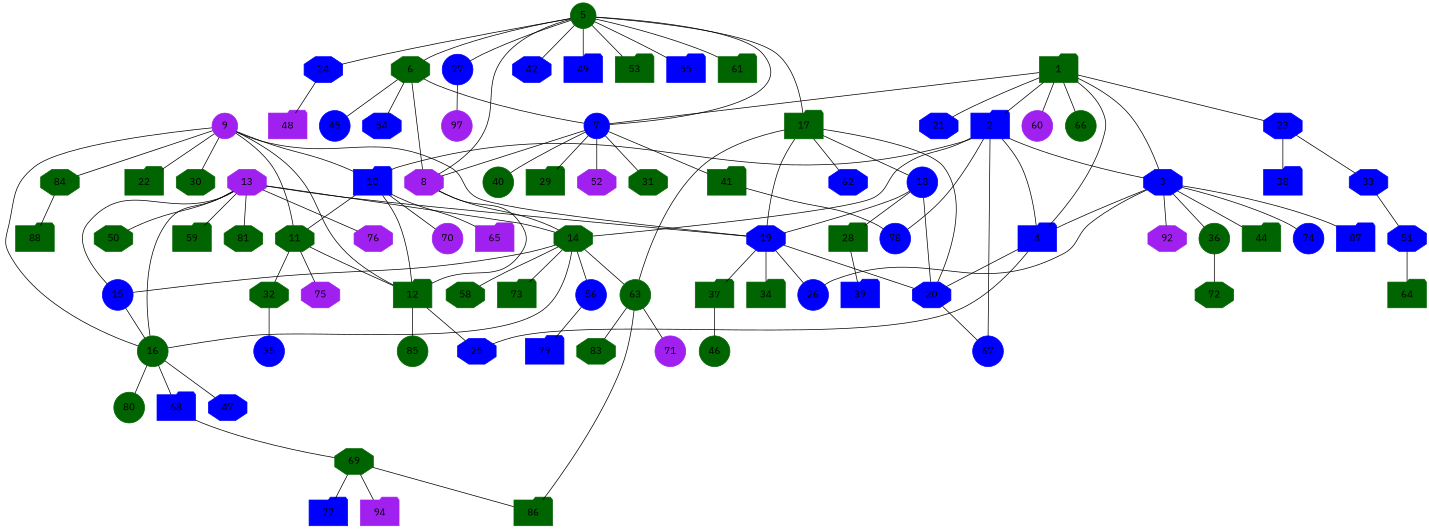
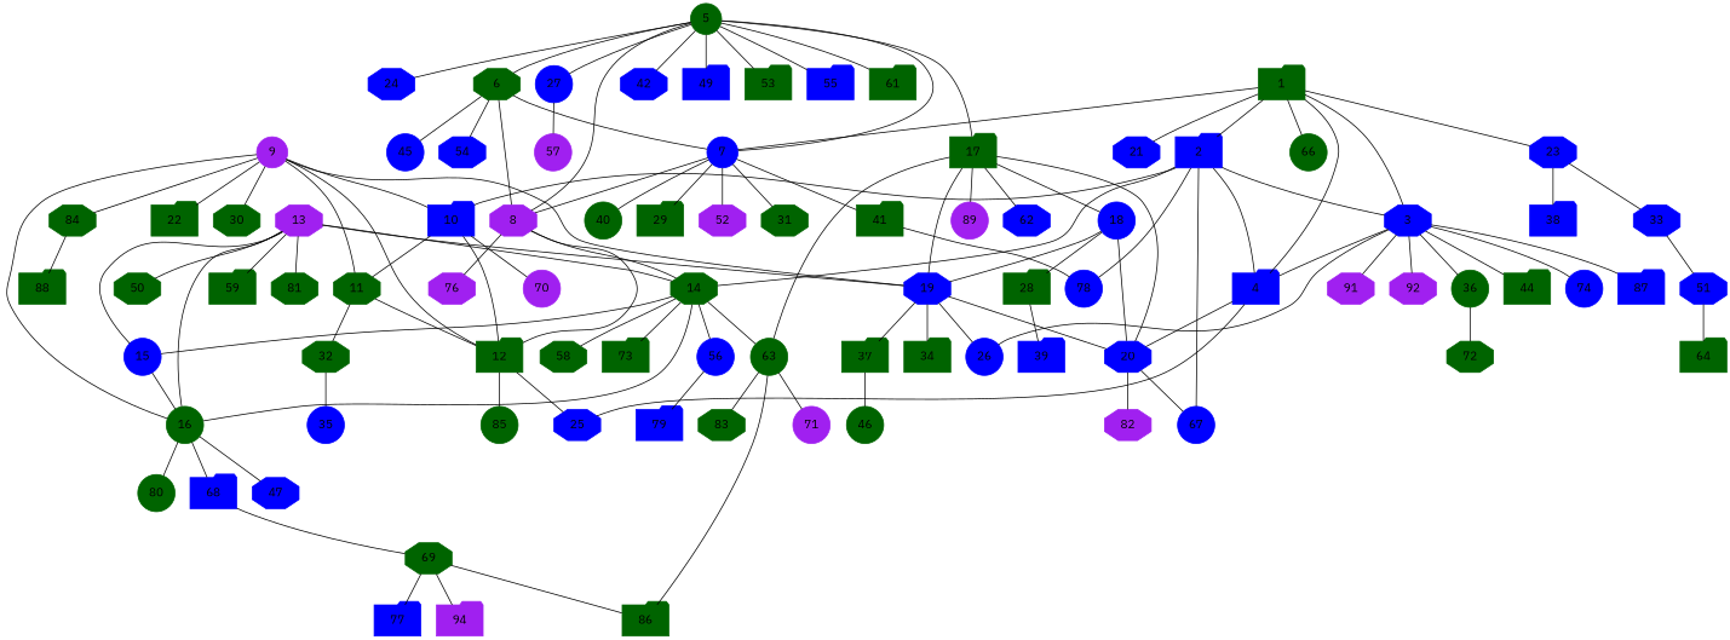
  graph {
    fontname="IBM Plex Sans"
    node [color=darkgreen fontname="IBM Plex Sans" shape=octagon style=filled]
    edge [fontname="IBM Plex Sans"]
    1 [shape=folder]
    2 [color=blue shape=folder]
    3 [color=blue]
    4 [color=blue shape=folder]
    7 [color=blue shape=circle]
    21 [color=blue]
    23 [color=blue]
-   60 [color=purple shape=circle]
    66 [shape=circle]
    10 [color=blue shape=folder]
    14
    67 [color=blue shape=circle]
    78 [color=blue shape=circle]
    26 [color=blue shape=circle]
    36 [shape=circle]
    44 [shape=folder]
    74 [color=blue shape=circle]
    87 [color=blue shape=folder]
+   91 [color=purple]
    92 [color=purple]
    20 [color=blue]
    25 [color=blue]
    8 [color=purple]
    29 [shape=folder]
    31
    40 [shape=circle]
    41 [shape=folder]
    52 [color=purple]
    33 [color=blue]
    38 [color=blue shape=folder]
    12 [shape=folder]
    11
-   65 [color=purple shape=folder]
    70 [color=purple shape=circle]
    16 [shape=circle]
    15 [color=blue shape=circle]
    56 [color=blue shape=circle]
    58
    63 [shape=circle]
    73 [shape=folder]
    72
+   82 [color=purple]
    5 [shape=circle]
    6
    17 [shape=folder]
    24 [color=blue]
    27 [color=blue shape=circle]
    42 [color=blue]
    49 [color=blue shape=folder]
    53 [shape=folder]
    55 [color=blue shape=folder]
    61 [shape=folder]
    45 [color=blue shape=circle]
    54 [color=blue]
    19 [color=blue]
    18 [color=blue shape=circle]
    62 [color=blue]
-   48 [color=purple shape=folder]
-   57 [color=purple shape=circle label=97]
+   89 [color=purple shape=circle]
+   57 [color=purple shape=circle]
    85 [shape=circle]
    9 [color=purple shape=circle]
    22 [shape=folder]
    30
    84
    32
-   75 [color=purple]
    47 [color=blue]
    68 [color=blue shape=folder]
    80 [shape=circle]
    34 [shape=folder]
    37 [shape=folder]
    88 [shape=folder]
    35 [color=blue shape=circle]
    13 [color=purple]
    50
    59 [shape=folder]
    76 [color=purple]
    81
    79 [color=blue shape=folder]
    71 [color=purple shape=circle]
    83
    86 [shape=folder]
    69
    28 [shape=folder]
    39 [color=blue shape=folder]
    46 [shape=circle]
    51 [color=blue]
    64 [shape=folder]
    77 [color=blue shape=folder]
    n91 [color=purple label=94 shape=folder]
    1 -- 2
    1 -- 3
    1 -- 4
    1 -- 7
    1 -- 21
    1 -- 23
-   1 -- 60
    1 -- 66
    2 -- 3
    2 -- 4
    2 -- 10
    2 -- 14
    2 -- 67
    2 -- 78
    3 -- 4
    3 -- 26
    3 -- 36
    3 -- 44
    3 -- 74
    3 -- 87
+   3 -- 91
    3 -- 92
    4 -- 20
    4 -- 25
    7 -- 8
    7 -- 29
    7 -- 31
    7 -- 40
    7 -- 41
    7 -- 52
    23 -- 33
    23 -- 38
    10 -- 12
    10 -- 11
-   10 -- 65
    10 -- 70
    14 -- 16
    14 -- 15
    14 -- 56
    14 -- 58
    14 -- 63
    14 -- 73
    36 -- 72
    20 -- 67
+   20 -- 82
    8 -- 14
    8 -- 12
    41 -- 78
    33 -- 51
    12 -- 25
    12 -- 85
    11 -- 12
    11 -- 32
-   11 -- 75
    16 -- 47
    16 -- 68
    16 -- 80
    15 -- 16
    56 -- 79
    63 -- 71
    63 -- 83
    63 -- 86
    5 -- 7
    5 -- 8
    5 -- 6
    5 -- 17
    5 -- 24
    5 -- 27
    5 -- 42
    5 -- 49
    5 -- 53
    5 -- 55
    5 -- 61
    6 -- 7
    6 -- 8
    6 -- 45
    6 -- 54
    17 -- 20
    17 -- 63
    17 -- 19
    17 -- 18
    17 -- 62
-   24 -- 48
+   17 -- 89
    27 -- 57
    19 -- 26
    19 -- 20
    19 -- 34
    19 -- 37
    18 -- 20
    18 -- 19
    18 -- 28
    9 -- 10
    9 -- 12
    9 -- 11
    9 -- 16
    9 -- 19
    9 -- 22
    9 -- 30
    9 -- 84
    84 -- 88
    32 -- 35
    68 -- 69
    37 -- 46
    13 -- 14
    13 -- 16
    13 -- 15
    13 -- 19
    13 -- 50
    13 -- 59
-   13 -- 76
+   8 -- 76
    13 -- 81
    69 -- 86
    69 -- 77
    69 -- n91
    28 -- 39
    51 -- 64
  }
